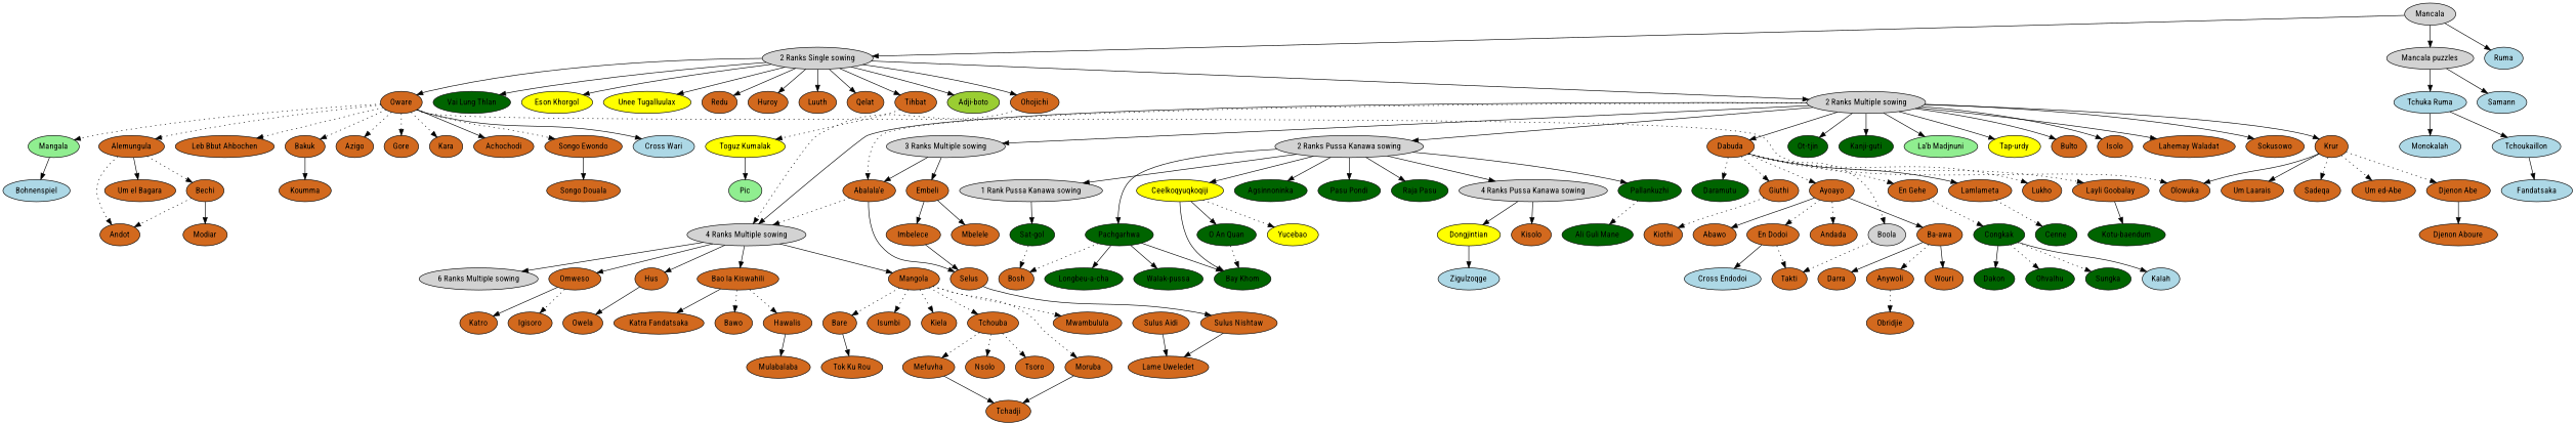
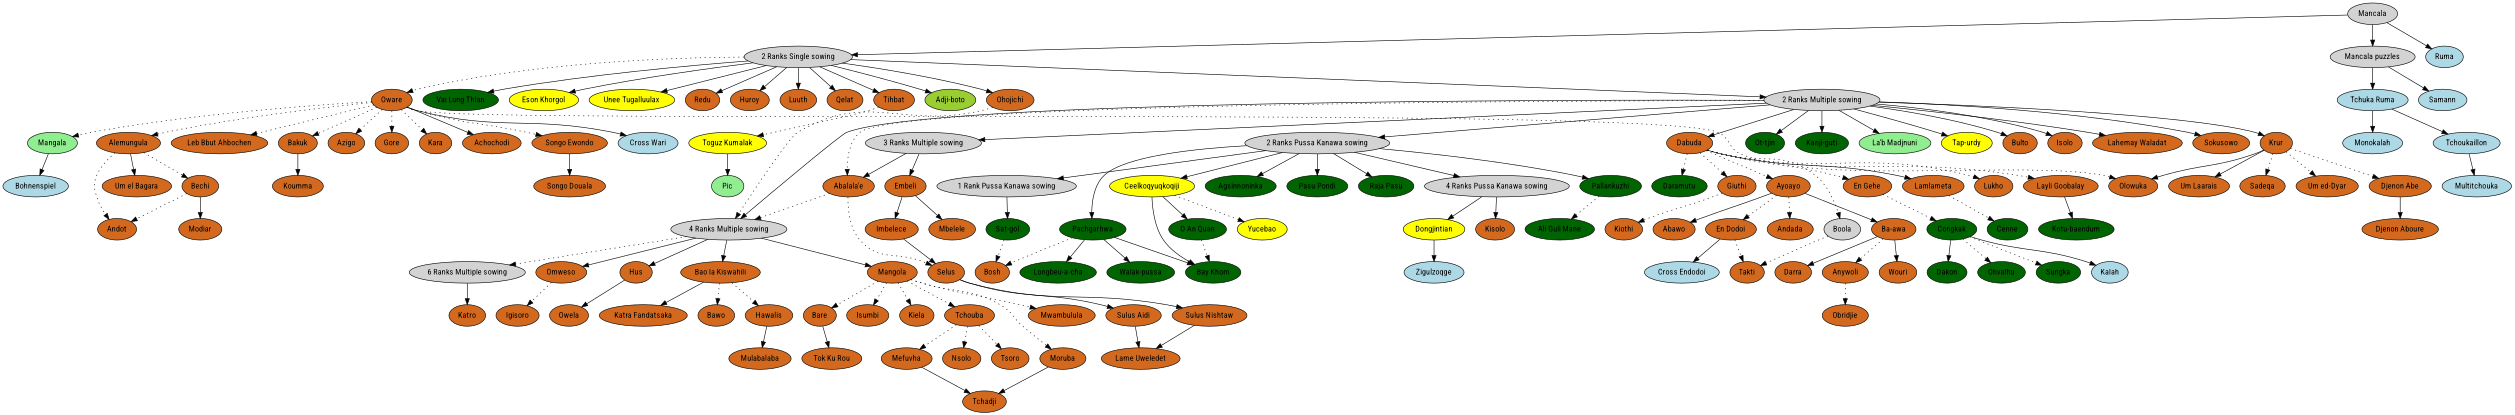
  digraph {
    fontname="Roboto Condensed"
    node [fillcolor=chocolate fontname="Roboto Condensed" style=filled]
    edge [fontname="Roboto Condensed"]
    Mancala [fillcolor=lightgray]
    "2 Ranks Single sowing" [fillcolor=lightgray]
    "Mancala puzzles" [fillcolor=lightgray]
    Ruma [fillcolor=lightblue]
    "2 Ranks Multiple sowing" [fillcolor=lightgray]
    Oware
    "Vai Lung Thlan" [fillcolor=darkgreen]
    "Eson Khorgol" [fillcolor=yellow]
    "Unee Tugalluulax" [fillcolor=yellow]
    Ohojichi
    Redu
    Huroy
    Luuth
    Qelat
    Tihbat
    "Adji-boto" [fillcolor=yellowgreen]
    "Tchuka Ruma" [fillcolor=lightblue]
    Samann [fillcolor=lightblue]
    "3 Ranks Multiple sowing" [fillcolor=lightgray]
    "4 Ranks Multiple sowing" [fillcolor=lightgray]
    "2 Ranks Pussa Kanawa sowing" [fillcolor=lightgray]
    "Ot-tjin" [fillcolor=darkgreen]
    "Kanji-guti" [fillcolor=darkgreen]
    "La'b Madjnuni" [fillcolor=lightgreen]
    "Abalala'e"
    "Tap-urdy" [fillcolor=yellow]
    Bulto
    Dabuda
    Isolo
    Krur
    "Lahemay Waladat"
    Sokusowo
    "Songo Ewondo"
    "Cross Wari" [fillcolor=lightblue]
    Mangala [fillcolor=lightgreen]
    Alemungula
    "Leb Bbut Ahbochen"
    Bakuk
    Azigo
    Gore
    Kara
    Achochodi
    Olowuka
    "Toguz Kumalak" [fillcolor=yellow]
    Embeli
    "6 Ranks Multiple sowing" [fillcolor=lightgray]
    Omweso
    Hus
    "Bao la Kiswahili"
    Mangola
    "1 Rank Pussa Kanawa sowing" [fillcolor=lightgray]
    "4 Ranks Pussa Kanawa sowing" [fillcolor=lightgray]
    Agsinnoninka [fillcolor=darkgreen]
    Pachgarhwa [fillcolor=darkgreen]
    "Pasu Pondi" [fillcolor=darkgreen]
    "Raja Pasu" [fillcolor=darkgreen]
    Ceelkoqyuqkoqiji [fillcolor=yellow]
    Pallankuzhi [fillcolor=darkgreen]
    Selus
    Daramutu [fillcolor=darkgreen]
    Giuthi
    Ayoayo
    Boola [fillcolor=lightgray]
    "En Gehe"
    Lamlameta
    "Layli Goobalay"
    Lukho
    "Um Laarais"
    "Djenon Abe"
    Sadeqa
-   "Um ed-Dyar" [label="Um ed-Abe"]
+   "Um ed-Dyar"
    Imbelece
    Mbelele
    Katro
    Igisoro
    Owela
    "Katra Fandatsaka"
    Bawo
    Hawalis
    Tchouba
    Mwambulula
    Moruba
    Bare
    Isumbi
    Kiela
    "Sat-gol" [fillcolor=darkgreen]
    Bosh
    Dongjintian [fillcolor=yellow]
    Kisolo
    "Bay Khom" [fillcolor=darkgreen]
    "Longbeu-a-cha" [fillcolor=darkgreen]
    "Walak-pussa" [fillcolor=darkgreen]
    "O An Quan" [fillcolor=darkgreen]
    Yucebao [fillcolor=yellow]
    "Ali Guli Mane" [fillcolor=darkgreen]
    Zigulzoqge [fillcolor=lightblue]
    Tchoukaillon [fillcolor=lightblue]
    Monokalah [fillcolor=lightblue]
    "Songo Douala"
    Bohnenspiel [fillcolor=lightblue]
    Bechi
    Andot
    "Um el Bagara"
    Koumma
    Congkak [fillcolor=darkgreen]
    Dakon [fillcolor=darkgreen]
    Ohvalhu [fillcolor=darkgreen]
    Sungka [fillcolor=darkgreen]
    Kalah [fillcolor=lightblue]
    Cenne [fillcolor=darkgreen]
    "Kotu-baendum" [fillcolor=darkgreen]
    Pic [fillcolor=lightgreen]
-   Multitchouka [fillcolor=lightblue label=Fandatsaka]
+   Multitchouka [fillcolor=lightblue]
    "Sulus Aidi"
    "Sulus Nishtaw"
    "Lame Uweledet"
    Mulabalaba
    Modiar
    Mefuvha
    Nsolo
    Tsoro
    Tchadji
    Kiothi
    Andada
    "En Dodoi"
    "Ba-awa"
    Abawo
    "Cross Endodoi" [fillcolor=lightblue]
    Takti
    Anywoli
    Wouri
    Darra
    Obridjie
    "Tok Ku Rou"
    "Djenon Aboure"
    Mancala -> "2 Ranks Single sowing"
    Mancala -> "Mancala puzzles"
    Mancala -> Ruma
    "2 Ranks Single sowing" -> "2 Ranks Multiple sowing"
-   "2 Ranks Single sowing" -> Oware
+   "2 Ranks Single sowing" -> Oware [style=dotted]
    "2 Ranks Single sowing" -> "Vai Lung Thlan"
    "2 Ranks Single sowing" -> "Eson Khorgol"
    "2 Ranks Single sowing" -> "Unee Tugalluulax"
    "2 Ranks Single sowing" -> Ohojichi
    "2 Ranks Single sowing" -> Redu
    "2 Ranks Single sowing" -> Huroy
    "2 Ranks Single sowing" -> Luuth
    "2 Ranks Single sowing" -> Qelat
    "2 Ranks Single sowing" -> Tihbat
    "2 Ranks Single sowing" -> "Adji-boto"
    "Mancala puzzles" -> "Tchuka Ruma"
    "Mancala puzzles" -> Samann
    "2 Ranks Multiple sowing" -> "3 Ranks Multiple sowing"
    "2 Ranks Multiple sowing" -> "4 Ranks Multiple sowing"
    "2 Ranks Multiple sowing" -> "2 Ranks Pussa Kanawa sowing"
    "2 Ranks Multiple sowing" -> "Ot-tjin"
    "2 Ranks Multiple sowing" -> "Kanji-guti"
    "2 Ranks Multiple sowing" -> "La'b Madjnuni"
    "2 Ranks Multiple sowing" -> "Abalala'e" [style=dotted]
    "2 Ranks Multiple sowing" -> "Tap-urdy"
    "2 Ranks Multiple sowing" -> Bulto
    "2 Ranks Multiple sowing" -> Dabuda
    "2 Ranks Multiple sowing" -> Isolo
    "2 Ranks Multiple sowing" -> Krur
    "2 Ranks Multiple sowing" -> "Lahemay Waladat"
    "2 Ranks Multiple sowing" -> Sokusowo
    Oware -> "Songo Ewondo" [style=dotted]
    Oware -> "Cross Wari"
    Oware -> Mangala [style=dotted]
    Oware -> Alemungula [style=dotted]
    Oware -> "Leb Bbut Ahbochen" [style=dotted]
    Oware -> Bakuk [style=dotted]
    Oware -> Azigo [style=dotted]
    Oware -> Gore [style=dotted]
    Oware -> Kara [style=dotted]
    Oware -> Achochodi
    Oware -> Olowuka [style=dotted]
    Ohojichi -> "4 Ranks Multiple sowing" [style=dotted]
    Tihbat -> "Toguz Kumalak" [style=dotted]
    "Tchuka Ruma" -> Tchoukaillon
    "Tchuka Ruma" -> Monokalah
    "3 Ranks Multiple sowing" -> "Abalala'e"
    "3 Ranks Multiple sowing" -> Embeli
-   "4 Ranks Multiple sowing" -> "6 Ranks Multiple sowing"
+   "4 Ranks Multiple sowing" -> "6 Ranks Multiple sowing" [style=dotted]
    "4 Ranks Multiple sowing" -> Omweso
    "4 Ranks Multiple sowing" -> Hus
    "4 Ranks Multiple sowing" -> "Bao la Kiswahili"
    "4 Ranks Multiple sowing" -> Mangola
    "2 Ranks Pussa Kanawa sowing" -> "1 Rank Pussa Kanawa sowing"
    "2 Ranks Pussa Kanawa sowing" -> "4 Ranks Pussa Kanawa sowing"
    "2 Ranks Pussa Kanawa sowing" -> Agsinnoninka
    "2 Ranks Pussa Kanawa sowing" -> Pachgarhwa
    "2 Ranks Pussa Kanawa sowing" -> "Pasu Pondi"
    "2 Ranks Pussa Kanawa sowing" -> "Raja Pasu"
    "2 Ranks Pussa Kanawa sowing" -> Ceelkoqyuqkoqiji
    "2 Ranks Pussa Kanawa sowing" -> Pallankuzhi
    "Abalala'e" -> "4 Ranks Multiple sowing" [style=dotted]
-   "Abalala'e" -> Selus [style=solid]
+   "Abalala'e" -> Selus [style=dotted]
    Dabuda -> Daramutu [style=dotted]
    Dabuda -> Giuthi [style=dotted]
    Dabuda -> Ayoayo [style=dotted]
    Dabuda -> Boola [style=dotted]
    Dabuda -> "En Gehe" [style=dotted]
    Dabuda -> Lamlameta
    Dabuda -> "Layli Goobalay" [style=dotted]
    Dabuda -> Lukho [style=dotted]
    Krur -> Olowuka
    Krur -> "Um Laarais"
    Krur -> "Djenon Abe" [style=dotted]
    Krur -> Sadeqa [style=dotted]
    Krur -> "Um ed-Dyar" [style=dotted]
    "Songo Ewondo" -> "Songo Douala"
    Mangala -> Bohnenspiel
    Alemungula -> Bechi [style=dotted]
    Alemungula -> Andot [style=dotted]
    Alemungula -> "Um el Bagara"
    Bakuk -> Koumma
    "Toguz Kumalak" -> Pic
    Embeli -> Imbelece
    Embeli -> Mbelele
-   Omweso -> Katro
+   "6 Ranks Multiple sowing" -> Katro
    Omweso -> Igisoro [style=dotted]
    Hus -> Owela
    "Bao la Kiswahili" -> "Katra Fandatsaka"
    "Bao la Kiswahili" -> Bawo [style=dotted]
    "Bao la Kiswahili" -> Hawalis [style=dotted]
    Mangola -> Tchouba [style=dotted]
    Mangola -> Mwambulula [style=dotted]
    Mangola -> Moruba [style=dotted]
    Mangola -> Bare [style=dotted]
    Mangola -> Isumbi [style=dotted]
    Mangola -> Kiela [style=dotted]
    "1 Rank Pussa Kanawa sowing" -> "Sat-gol"
    "4 Ranks Pussa Kanawa sowing" -> Dongjintian
    "4 Ranks Pussa Kanawa sowing" -> Kisolo
    Pachgarhwa -> Bosh [style=dotted]
    Pachgarhwa -> "Bay Khom"
    Pachgarhwa -> "Longbeu-a-cha"
    Pachgarhwa -> "Walak-pussa"
    Ceelkoqyuqkoqiji -> "Bay Khom"
    Ceelkoqyuqkoqiji -> "O An Quan"
    Ceelkoqyuqkoqiji -> Yucebao [style=dotted]
    Pallankuzhi -> "Ali Guli Mane" [style=dotted]
+   Selus -> "Sulus Aidi"
    Selus -> "Sulus Nishtaw"
    Giuthi -> Kiothi [style=dotted]
    Ayoayo -> Andada [style=dotted]
    Ayoayo -> "En Dodoi" [style=dotted]
    Ayoayo -> "Ba-awa"
    Ayoayo -> Abawo
    Boola -> Takti [style=dotted]
    "En Gehe" -> Congkak [style=dotted]
    Lamlameta -> Cenne [style=dotted]
    "Layli Goobalay" -> "Kotu-baendum"
    "Djenon Abe" -> "Djenon Aboure"
    Imbelece -> Selus
    Hawalis -> Mulabalaba
    Tchouba -> Mefuvha [style=dotted]
    Tchouba -> Nsolo [style=dotted]
    Tchouba -> Tsoro [style=dotted]
    Moruba -> Tchadji
    Bare -> "Tok Ku Rou"
    "Sat-gol" -> Bosh [style=dotted]
    Dongjintian -> Zigulzoqge
    "O An Quan" -> "Bay Khom" [style=dotted]
    Tchoukaillon -> Multitchouka
    Bechi -> Andot [style=dotted]
    Bechi -> Modiar
    Congkak -> Dakon
    Congkak -> Ohvalhu [style=dotted]
    Congkak -> Sungka [style=dotted]
    Congkak -> Kalah
    "Sulus Aidi" -> "Lame Uweledet"
    "Sulus Nishtaw" -> "Lame Uweledet"
    Mefuvha -> Tchadji
    "En Dodoi" -> "Cross Endodoi"
    "En Dodoi" -> Takti [style=dotted]
    "Ba-awa" -> Anywoli [style=dotted]
    "Ba-awa" -> Wouri
    "Ba-awa" -> Darra
    Anywoli -> Obridjie [style=dotted]
  }
